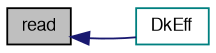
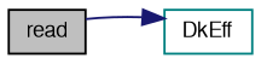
  digraph {
    rankdir=LR
    node [fontname=FreeSans fontsize=10 shape=record]
    n1 [color=black fillcolor=grey75 fontcolor=black height=0.2 label=read style=filled width=0.4]
    n2 [color=teal height=0.2 label=DkEff width=0.4]
-   n1 -> n2 [color=midnightblue dir=back fontname=FreeSans fontsize=10 labelfontname=FreeSans labelfontsize=10 style=solid]
+   n2 -> n1 [color=midnightblue dir=back fontname=FreeSans fontsize=10 labelfontname=FreeSans labelfontsize=10 style=solid]
  }
